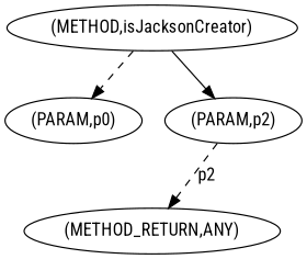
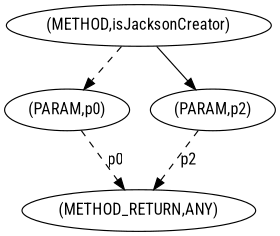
  digraph {
    fontname="Roboto Condensed"
    node [fontname="Roboto Condensed"]
    edge [fontname="Roboto Condensed" style=dashed]
    n1 [label=<(METHOD,isJacksonCreator)>]
    n2 [label=<(PARAM,p0)>]
    n3 [label=<(PARAM,p2)>]
    n4 [label=<(METHOD_RETURN,ANY)>]
    n1 -> n2
    n1 -> n3 [style=solid]
+   n2 -> n4 [label=p0]
    n3 -> n4 [label=p2]
  }
